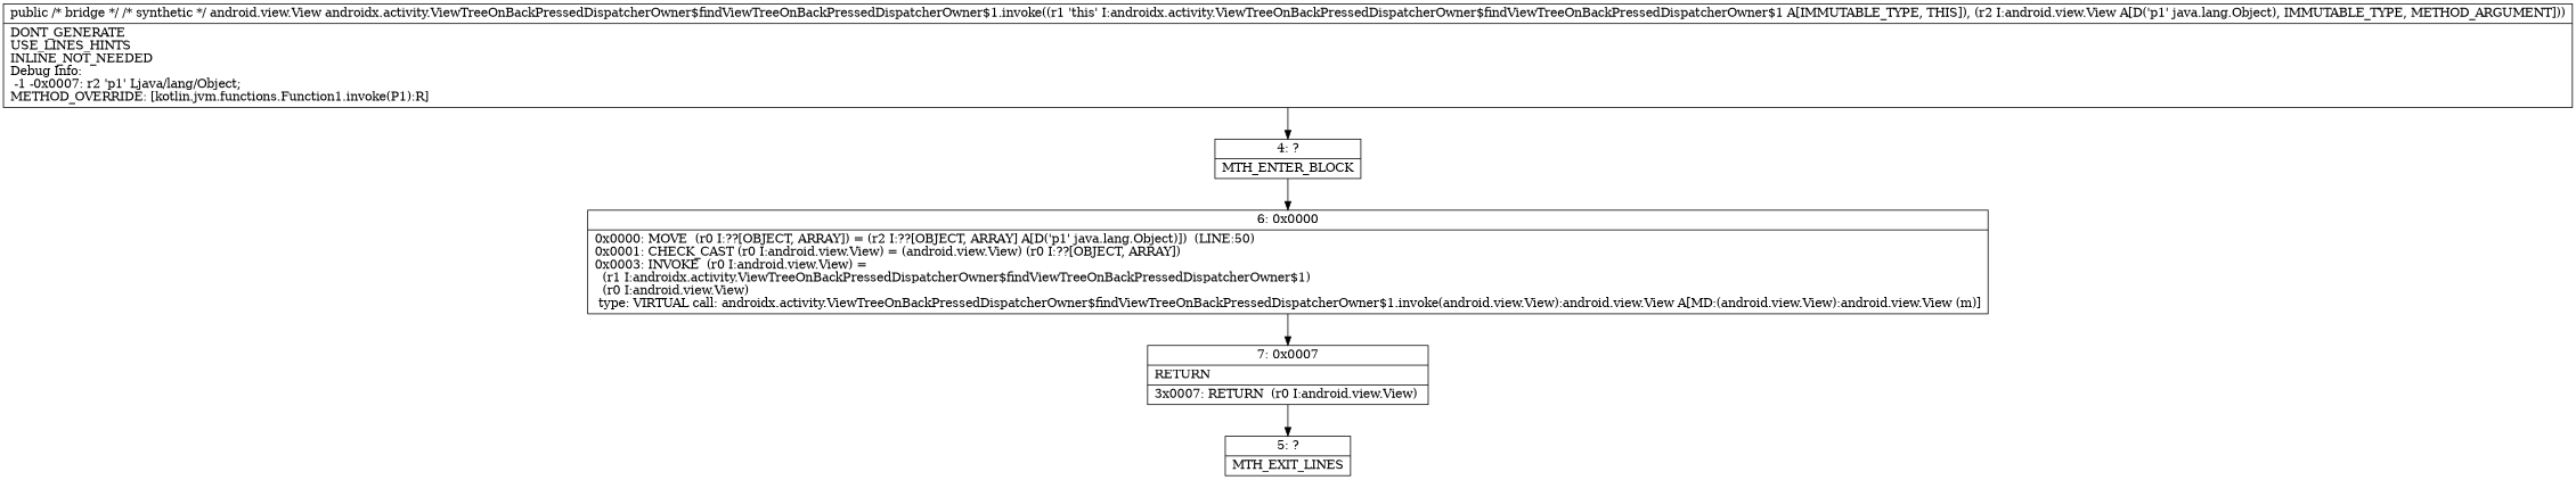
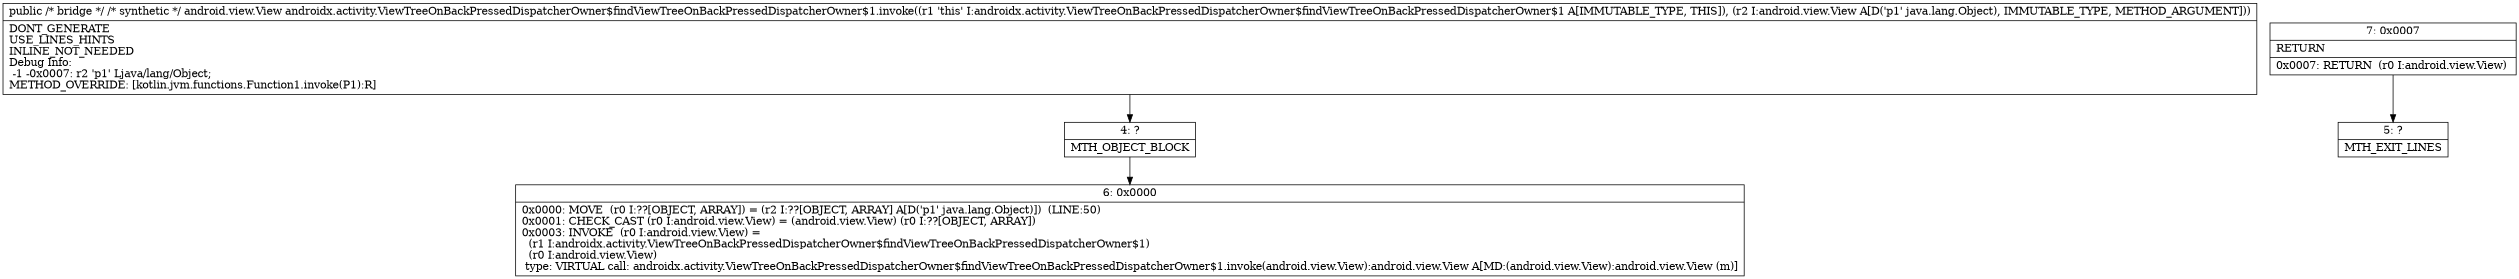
  digraph {
    node [shape=record]
-   n1 [label="{4\:\ ?|MTH_ENTER_BLOCK\l}"]
+   n1 [label="{4\:\ ?|MTH_OBJECT_BLOCK\l}"]
    n2 [label="{6\:\ 0x0000|0x0000: MOVE  (r0 I:??[OBJECT, ARRAY]) = (r2 I:??[OBJECT, ARRAY] A[D('p1' java.lang.Object)])  (LINE:50)\l0x0001: CHECK_CAST (r0 I:android.view.View) = (android.view.View) (r0 I:??[OBJECT, ARRAY]) \l0x0003: INVOKE  (r0 I:android.view.View) = \l  (r1 I:androidx.activity.ViewTreeOnBackPressedDispatcherOwner$findViewTreeOnBackPressedDispatcherOwner$1)\l  (r0 I:android.view.View)\l type: VIRTUAL call: androidx.activity.ViewTreeOnBackPressedDispatcherOwner$findViewTreeOnBackPressedDispatcherOwner$1.invoke(android.view.View):android.view.View A[MD:(android.view.View):android.view.View (m)]\l}"]
-   n3 [label="{7\:\ 0x0007|RETURN\l|3x0007: RETURN  (r0 I:android.view.View) \l}"]
+   n3 [label="{7\:\ 0x0007|RETURN\l|0x0007: RETURN  (r0 I:android.view.View) \l}"]
    n4 [label="{5\:\ ?|MTH_EXIT_LINES\l}"]
    n5 [label="{public \/* bridge *\/ \/* synthetic *\/ android.view.View androidx.activity.ViewTreeOnBackPressedDispatcherOwner$findViewTreeOnBackPressedDispatcherOwner$1.invoke((r1 'this' I:androidx.activity.ViewTreeOnBackPressedDispatcherOwner$findViewTreeOnBackPressedDispatcherOwner$1 A[IMMUTABLE_TYPE, THIS]), (r2 I:android.view.View A[D('p1' java.lang.Object), IMMUTABLE_TYPE, METHOD_ARGUMENT]))  | DONT_GENERATE\lUSE_LINES_HINTS\lINLINE_NOT_NEEDED\lDebug Info:\l  \-1 \-0x0007: r2 'p1' Ljava\/lang\/Object;\lMETHOD_OVERRIDE: [kotlin.jvm.functions.Function1.invoke(P1):R]\l}"]
    n1 -> n2
-   n2 -> n3
    n3 -> n4
    n5 -> n1
  }
